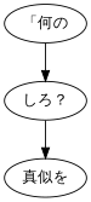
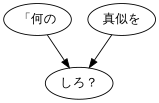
  digraph {
    n1 [label="「何の"]
    n2 [label="しろ？"]
    n3 [label="真似を"]
    n1 -> n2
-   n2 -> n3
+   n3 -> n2
  }
